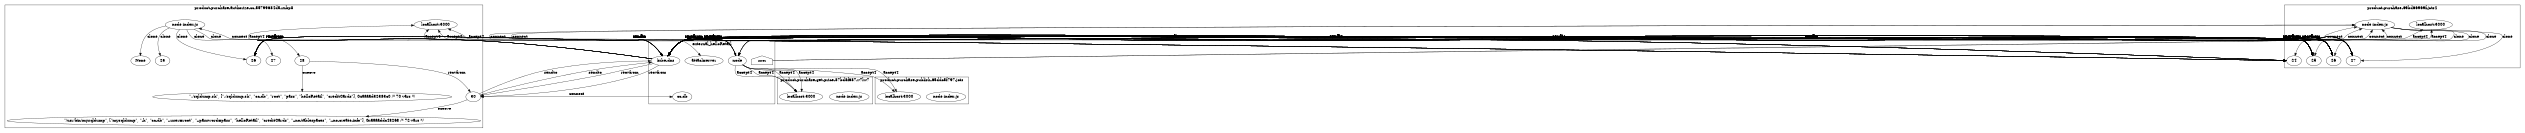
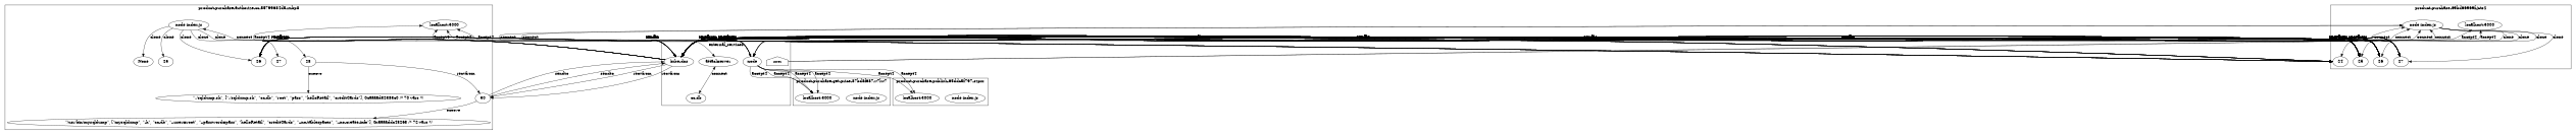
  digraph {
    n1 [label="node index.js"]
    n2 [label=25]
    n3 [label=26]
    n4 [label=27]
    n5 [label=28]
    None
    n7 [label="localhost:3000"]
    n8 [label="\"./sqldump.sh\", [\"./sqldump.sh\", \"cc-db\", \"root\", \"pass\", \"helloRetail\", \"creditCards\"], 0xaaaad32383c0 /* 70 vars */"]
    n9 [label=30]
    n10 [label="\"/usr/bin/mysqldump\", [\"mysqldump\", \"-h\", \"cc-db\", \"--user=root\", \"--password=pass\", \"helloRetail\", \"creditCards\", \"--no-tablespaces\", \"--no-create-info\"], 0xaaaaddc48268 /* 72 vars */"]
    n11 [label="node index.js"]
    n12 [label=24]
    n13 [label=25]
    n14 [label=26]
    n15 [label=27]
    n16 [label="localhost:3000"]
    n17 [label="node index.js"]
    n18 [label="localhost:3000"]
    n19 [label="node index.js"]
    n20 [label="localhost:3000"]
    n21 [label=attackserver]
    n22 [label="kube-dns"]
    n23 [label="cc-db"]
    n24 [label="node"]
    user [shape=house]
    subgraph cluster_1 {
      label=" product-purchase-authorize-cc-55799684d5-rnbp8 "
      n1
      n2
      n3
      n4
      n5
      None
      n7
      n8
      n9
      n10
    }
    subgraph cluster_2 {
      label=" product-purchase-69bd66969f-jcts2 "
      n11
      n12
      n13
      n14
      n15
      n16
    }
    subgraph cluster_3 {
      label=" product-purchase-get-price-87bd8f687-v7lw7 "
      n17
      n18
    }
    subgraph cluster_4 {
-     label=" product-purchase-publish-65ddc5f797-jcts "
+     label=" product-purchase-publish-65ddc5f797-szpsr "
      n19
      n20
    }
    subgraph cluster_5 {
-     label=external_helloRetail
+     label=external_services
      n21
      n22
      n23
      n24
      user
    }
    n1 -> n2 [label=clone]
    n1 -> n3 [label=clone]
    n1 -> n4 [label=clone]
    n1 -> n5 [label=clone]
    n1 -> None [label=clone]
    n1 -> n21 [dir=both label=connect]
    n3 -> n22 [label=sendto]
    n3 -> n22 [label=sendto]
    n3 -> n22 [label=sendto]
    n3 -> n22 [label=sendto]
    n3 -> n22 [label=sendto]
    n3 -> n22 [label=sendto]
    n3 -> n22 [label=sendto]
    n3 -> n22 [label=sendto]
    n5 -> n8 [label=execve]
    n5 -> n9 [label=recvfrom]
    n9 -> n10 [label=execve]
    n9 -> n22 [label=sendto]
    n9 -> n22 [label=sendto]
-   n9 -> n23 [dir=both label=connect]
+   n21 -> n23 [dir=both label=connect]
    n11 -> n12 [label=clone]
    n11 -> n13 [label=clone]
    n11 -> n14 [label=clone]
    n11 -> n15 [label=clone]
    n11 -> n24 [dir=both label=connect]
    n11 -> n24 [dir=both label=connect]
    n11 -> n24 [dir=both label=connect]
    n11 -> n24 [dir=both label=connect]
    n11 -> n24 [dir=both label=connect]
    n11 -> n24 [dir=both label=connect]
    n12 -> n22 [label=sendto]
    n12 -> n22 [label=sendto]
    n12 -> n22 [label=sendto]
    n12 -> n22 [label=sendto]
    n12 -> n22 [label=sendto]
    n12 -> n22 [label=sendto]
    n12 -> n22 [label=sendto]
    n12 -> n22 [label=sendto]
    n13 -> n22 [label=sendto]
    n13 -> n22 [label=sendto]
    n13 -> n22 [label=sendto]
    n13 -> n22 [label=sendto]
    n13 -> n22 [label=sendto]
    n13 -> n22 [label=sendto]
    n13 -> n22 [label=sendto]
    n13 -> n22 [label=sendto]
    n13 -> n22 [label=sendto]
    n13 -> n22 [label=sendto]
    n13 -> n22 [label=sendto]
    n13 -> n22 [label=sendto]
    n13 -> n22 [label=sendto]
    n13 -> n22 [label=sendto]
    n13 -> n22 [label=sendto]
    n13 -> n22 [label=sendto]
    n14 -> n22 [label=sendto]
    n14 -> n22 [label=sendto]
    n14 -> n22 [label=sendto]
    n14 -> n22 [label=sendto]
    n14 -> n22 [label=sendto]
    n14 -> n22 [label=sendto]
    n14 -> n22 [label=sendto]
    n14 -> n22 [label=sendto]
    n14 -> n22 [label=sendto]
    n14 -> n22 [label=sendto]
    n14 -> n22 [label=sendto]
    n14 -> n22 [label=sendto]
    n14 -> n22 [label=sendto]
    n14 -> n22 [label=sendto]
    n14 -> n22 [label=sendto]
    n14 -> n22 [label=sendto]
    n15 -> n22 [label=sendto]
    n15 -> n22 [label=sendto]
    n15 -> n22 [label=sendto]
    n15 -> n22 [label=sendto]
    n15 -> n22 [label=sendto]
    n15 -> n22 [label=sendto]
    n15 -> n22 [label=sendto]
    n15 -> n22 [label=sendto]
    n22 -> n3 [label=recvfrom]
    n22 -> n3 [label=recvfrom]
    n22 -> n3 [label=recvfrom]
    n22 -> n3 [label=recvfrom]
    n22 -> n3 [label=recvfrom]
    n22 -> n3 [label=recvfrom]
    n22 -> n3 [label=recvfrom]
    n22 -> n3 [label=recvfrom]
    n22 -> n9 [label=recvfrom]
    n22 -> n9 [label=recvfrom]
    n22 -> n12 [label=recvfrom]
    n22 -> n12 [label=recvfrom]
    n22 -> n12 [label=recvfrom]
    n22 -> n12 [label=recvfrom]
    n22 -> n12 [label=recvfrom]
    n22 -> n12 [label=recvfrom]
    n22 -> n12 [label=recvfrom]
    n22 -> n12 [label=recvfrom]
    n22 -> n13 [label=recvfrom]
    n22 -> n13 [label=recvfrom]
    n22 -> n13 [label=recvfrom]
    n22 -> n13 [label=recvfrom]
    n22 -> n13 [label=recvfrom]
    n22 -> n13 [label=recvfrom]
    n22 -> n13 [label=recvfrom]
    n22 -> n13 [label=recvfrom]
    n22 -> n13 [label=recvfrom]
    n22 -> n13 [label=recvfrom]
    n22 -> n13 [label=recvfrom]
    n22 -> n13 [label=recvfrom]
    n22 -> n13 [label=recvfrom]
    n22 -> n13 [label=recvfrom]
    n22 -> n13 [label=recvfrom]
    n22 -> n13 [label=recvfrom]
    n22 -> n14 [label=recvfrom]
    n22 -> n14 [label=recvfrom]
    n22 -> n14 [label=recvfrom]
    n22 -> n14 [label=recvfrom]
    n22 -> n14 [label=recvfrom]
    n22 -> n14 [label=recvfrom]
    n22 -> n14 [label=recvfrom]
    n22 -> n14 [label=recvfrom]
    n22 -> n14 [label=recvfrom]
    n22 -> n14 [label=recvfrom]
    n22 -> n14 [label=recvfrom]
    n22 -> n14 [label=recvfrom]
    n22 -> n14 [label=recvfrom]
    n22 -> n14 [label=recvfrom]
    n22 -> n14 [label=recvfrom]
    n22 -> n14 [label=recvfrom]
    n22 -> n15 [label=recvfrom]
    n22 -> n15 [label=recvfrom]
    n22 -> n15 [label=recvfrom]
    n22 -> n15 [label=recvfrom]
    n22 -> n15 [label=recvfrom]
    n22 -> n15 [label=recvfrom]
    n22 -> n15 [label=recvfrom]
    n22 -> n15 [label=recvfrom]
    n24 -> n7 [label=accept4]
    n24 -> n7 [label=accept4]
    n24 -> n7 [label=accept4]
    n24 -> n7 [label=accept4]
    n24 -> n18 [label=accept4]
    n24 -> n18 [label=accept4]
    n24 -> n18 [label=accept4]
    n24 -> n18 [label=accept4]
    n24 -> n20 [label=accept4]
    n24 -> n20 [label=accept4]
    user -> n16 [label=accept4]
    user -> n16 [label=accept4]
  }
